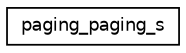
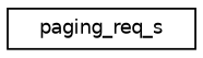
  digraph {
    rankdir=LR
-   n1 [color=black fillcolor=white fontname=Helvetica fontsize=10 height=0.2 label=paging_paging_s shape=record style=filled width=0.4]
+   n1 [color=black fillcolor=white fontname=Helvetica fontsize=10 height=0.2 label=paging_req_s shape=record style=filled width=0.4]
  }
